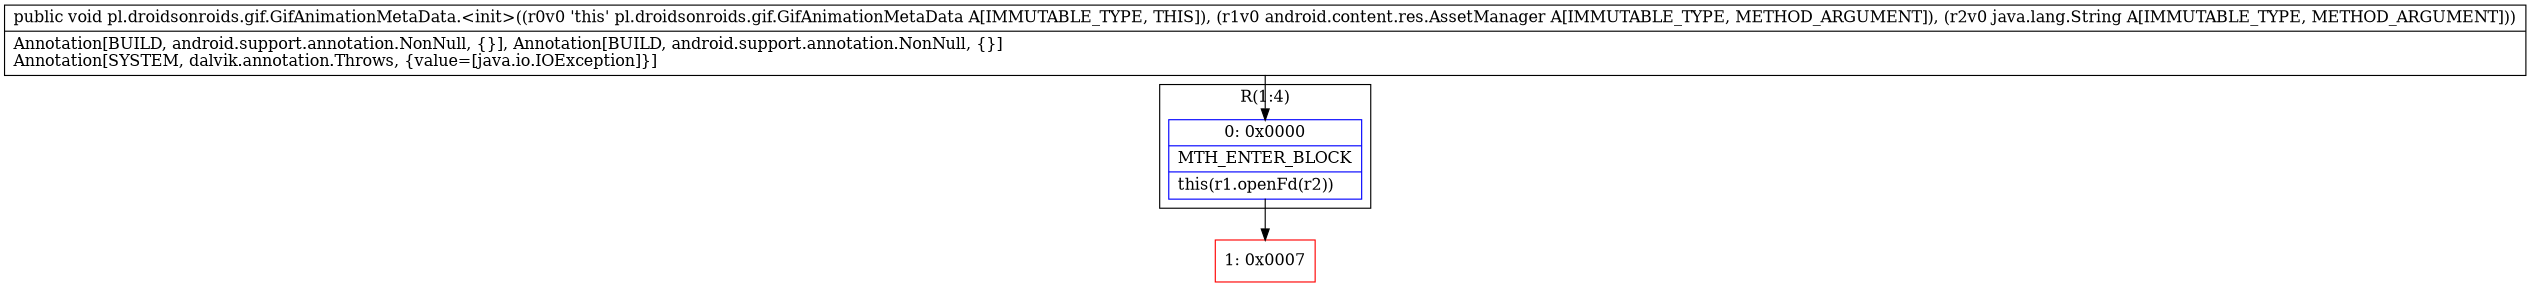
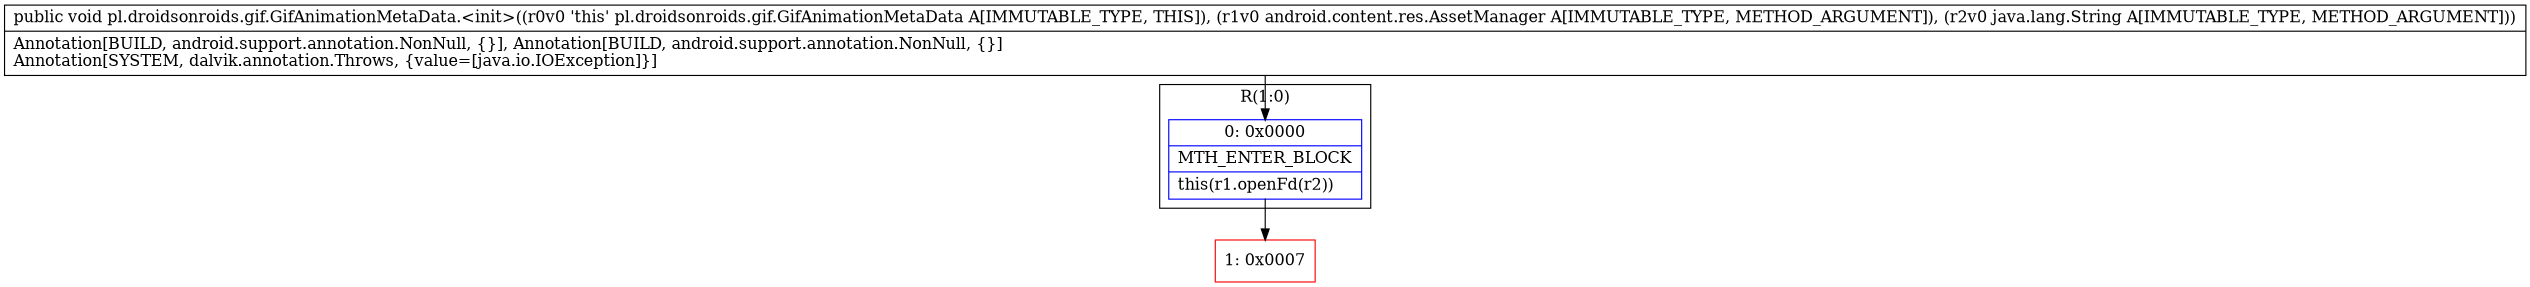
  digraph {
    node [shape=record]
    n1 [color=blue label="{0\:\ 0x0000|MTH_ENTER_BLOCK\l|this(r1.openFd(r2))\l}"]
    n2 [color=red label="{1\:\ 0x0007}"]
    n3 [label="{public void pl.droidsonroids.gif.GifAnimationMetaData.\<init\>((r0v0 'this' pl.droidsonroids.gif.GifAnimationMetaData A[IMMUTABLE_TYPE, THIS]), (r1v0 android.content.res.AssetManager A[IMMUTABLE_TYPE, METHOD_ARGUMENT]), (r2v0 java.lang.String A[IMMUTABLE_TYPE, METHOD_ARGUMENT]))  | Annotation[BUILD, android.support.annotation.NonNull, \{\}], Annotation[BUILD, android.support.annotation.NonNull, \{\}]\lAnnotation[SYSTEM, dalvik.annotation.Throws, \{value=[java.io.IOException]\}]\l}"]
    subgraph cluster_1 {
-     label="R(1:4)"
+     label="R(1:0)"
      n1
    }
    n1 -> n2
    n3 -> n1
  }
